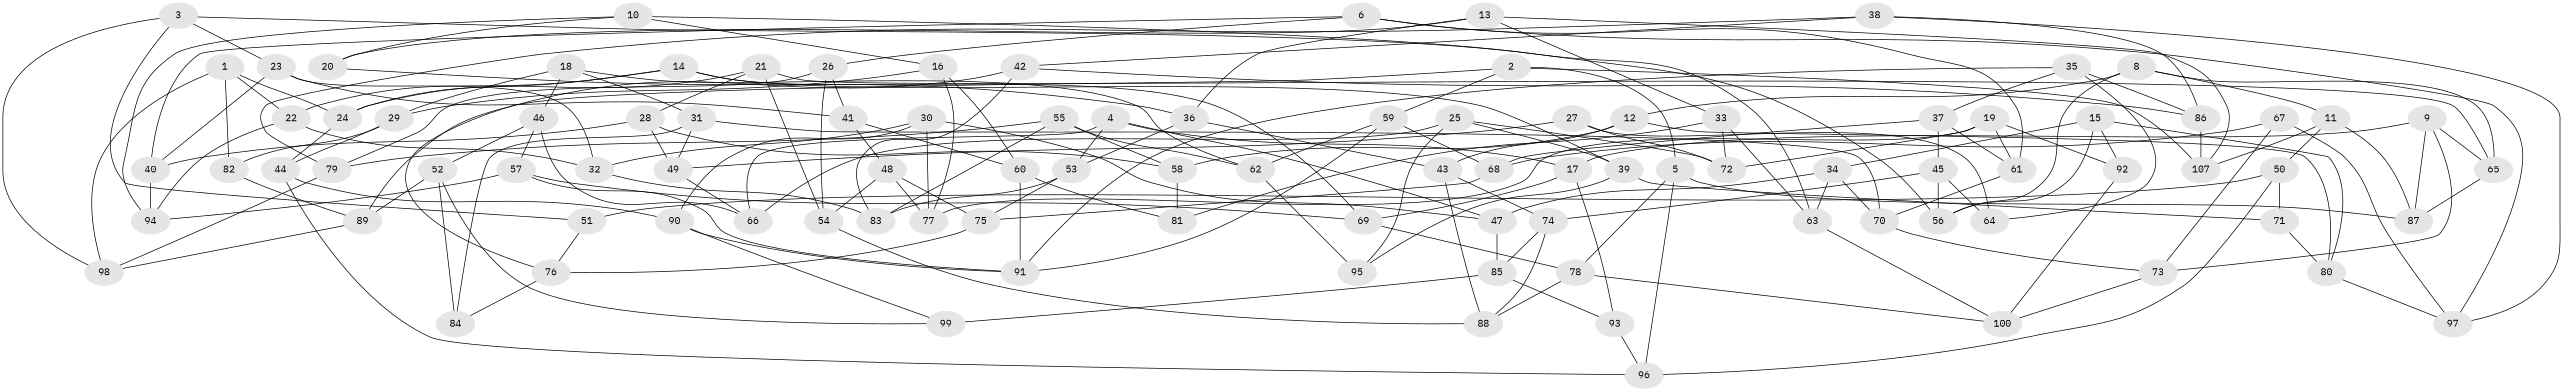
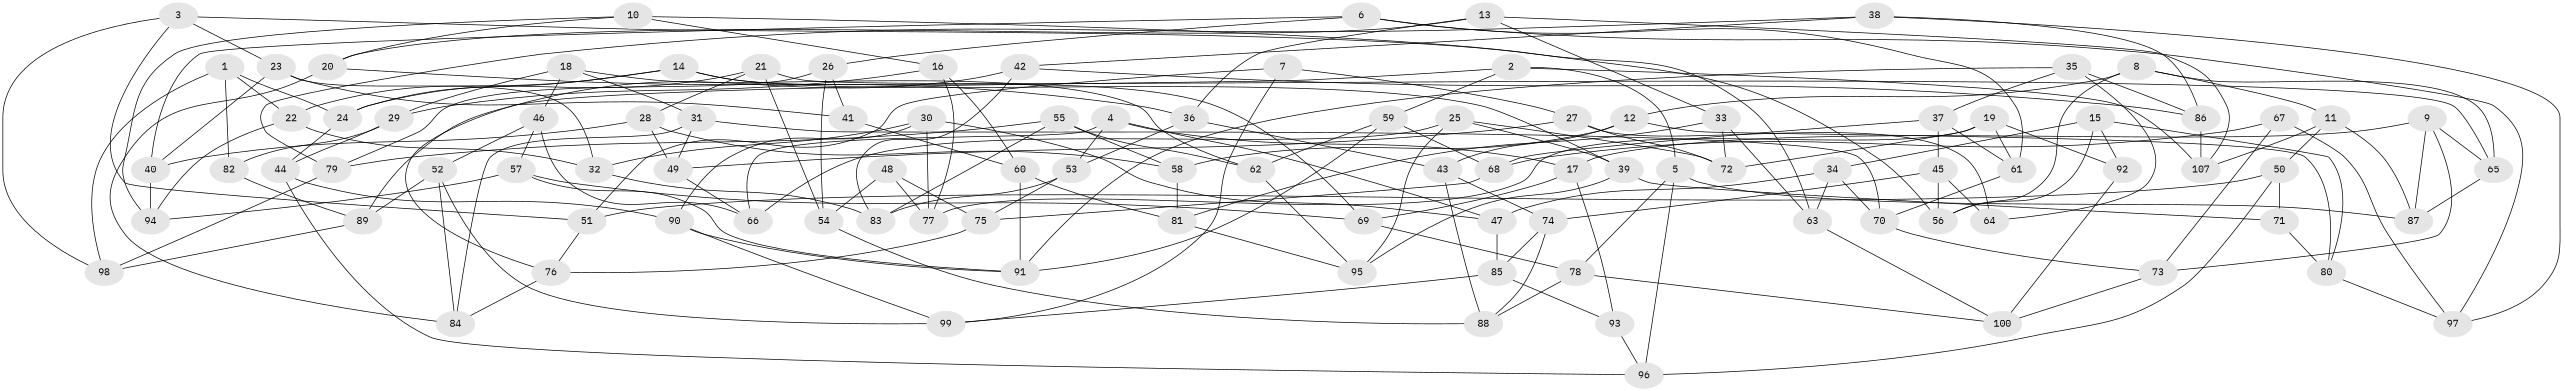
  graph {
    fontname="IBM Plex Mono"
    node [color=gray90 fontname="IBM Plex Mono" style=filled]
    edge [fontname="IBM Plex Mono"]
    1
    22
    24
    82
    98
    94
    32
    44
    89
    2
    5
    59
    n13 [label=107]
    78
    87
    96
    62
    91
    68
    3
    23
    51
    56
    40
    41
    76
    4
    17
    47
    53
    66
    69
    93
    85
    83
    75
    88
    100
    6
    26
    61
    97
    54
    79
    70
+   7
    27
    99
    72
    49
    64
    67
    73
    8
    11
    12
    65
    50
    43
    58
    80
    9
    10
    16
    20
    63
    29
    60
    77
    36
    84
    71
    74
    81
    13
    33
    14
    39
    95
    15
    34
    92
    18
    31
    46
    52
    57
    19
    21
    28
    48
    90
    25
    30
    35
    37
    86
    45
    38
    42
    55
    1 -- 22
    1 -- 24
    1 -- 82
    1 -- 98
    22 -- 94
    22 -- 32
    24 -- 44
    82 -- 89
    32 -- 83
    44 -- 96
    44 -- 90
    89 -- 98
    2 -- 89
    2 -- 5
    2 -- 59
    2 -- n13
    5 -- 78
    5 -- 87
    5 -- 96
    59 -- 62
    59 -- 91
    59 -- 68
    78 -- 88
    78 -- 100
    62 -- 95
    68 -- 75
    3 -- 98
    3 -- 23
    3 -- 51
    3 -- 56
    23 -- 32
    23 -- 40
    23 -- 41
    51 -- 76
    40 -- 94
    41 -- 60
-   41 -- 48
    76 -- 84
    4 -- 17
    4 -- 47
    4 -- 53
    4 -- 66
    17 -- 69
    17 -- 93
    47 -- 85
    53 -- 83
    53 -- 75
    69 -- 78
    93 -- 96
    85 -- 93
    85 -- 99
    75 -- 76
    6 -- 40
    6 -- 26
    6 -- 61
    6 -- 97
    26 -- 41
    26 -- 54
    26 -- 79
    61 -- 70
    54 -- 88
    79 -- 98
    70 -- 73
+   7 -- 51
+   7 -- 27
+   7 -- 99
    27 -- 72
    27 -- 49
    27 -- 64
    49 -- 66
    67 -- 68
    67 -- 97
    67 -- 73
    73 -- 100
    8 -- 56
    8 -- 11
    8 -- 12
    8 -- 65
    11 -- n13
    11 -- 87
    11 -- 50
    12 -- 43
    12 -- 58
    12 -- 80
    65 -- 87
    50 -- 96
    50 -- 51
    50 -- 71
    43 -- 88
    43 -- 74
    58 -- 81
    80 -- 97
    9 -- 87
    9 -- 17
    9 -- 73
    9 -- 65
    10 -- 94
    10 -- 16
    10 -- 20
    10 -- 63
    16 -- 29
    16 -- 60
    16 -- 77
    20 -- 36
+   20 -- 84
    63 -- 100
    29 -- 82
    29 -- 44
    60 -- 91
    60 -- 81
    36 -- 53
    36 -- 43
    71 -- 80
    74 -- 85
    74 -- 88
+   81 -- 95
    13 -- n13
    13 -- 20
    13 -- 36
    13 -- 33
    33 -- 72
    33 -- 63
    33 -- 81
    14 -- 22
    14 -- 24
    14 -- 69
    14 -- 39
    39 -- 71
    39 -- 95
    15 -- 56
    15 -- 80
    15 -- 34
    15 -- 92
    34 -- 47
    34 -- 70
    34 -- 63
    92 -- 100
    18 -- 62
    18 -- 29
    18 -- 31
    18 -- 46
    31 -- 70
    31 -- 49
    31 -- 84
    46 -- 66
    46 -- 52
    46 -- 57
    52 -- 89
    52 -- 99
    52 -- 84
    57 -- 94
    57 -- 91
    57 -- 69
    19 -- 61
    19 -- 72
    19 -- 77
    19 -- 92
    21 -- 24
    21 -- 54
    21 -- 65
    21 -- 28
    28 -- 40
    28 -- 49
    28 -- 58
    48 -- 75
    48 -- 54
    48 -- 77
    90 -- 91
    90 -- 99
    25 -- 66
    25 -- 72
    25 -- 39
    25 -- 95
    30 -- 32
    30 -- 47
    30 -- 77
    30 -- 90
    35 -- 91
    35 -- 64
    35 -- 37
    35 -- 86
    37 -- 68
    37 -- 61
    37 -- 45
    86 -- n13
    45 -- 56
    45 -- 64
    45 -- 74
    38 -- 97
    38 -- 79
    38 -- 86
    38 -- 42
    42 -- 76
    42 -- 83
    42 -- 86
    55 -- 62
    55 -- 83
    55 -- 79
    55 -- 58
  }
